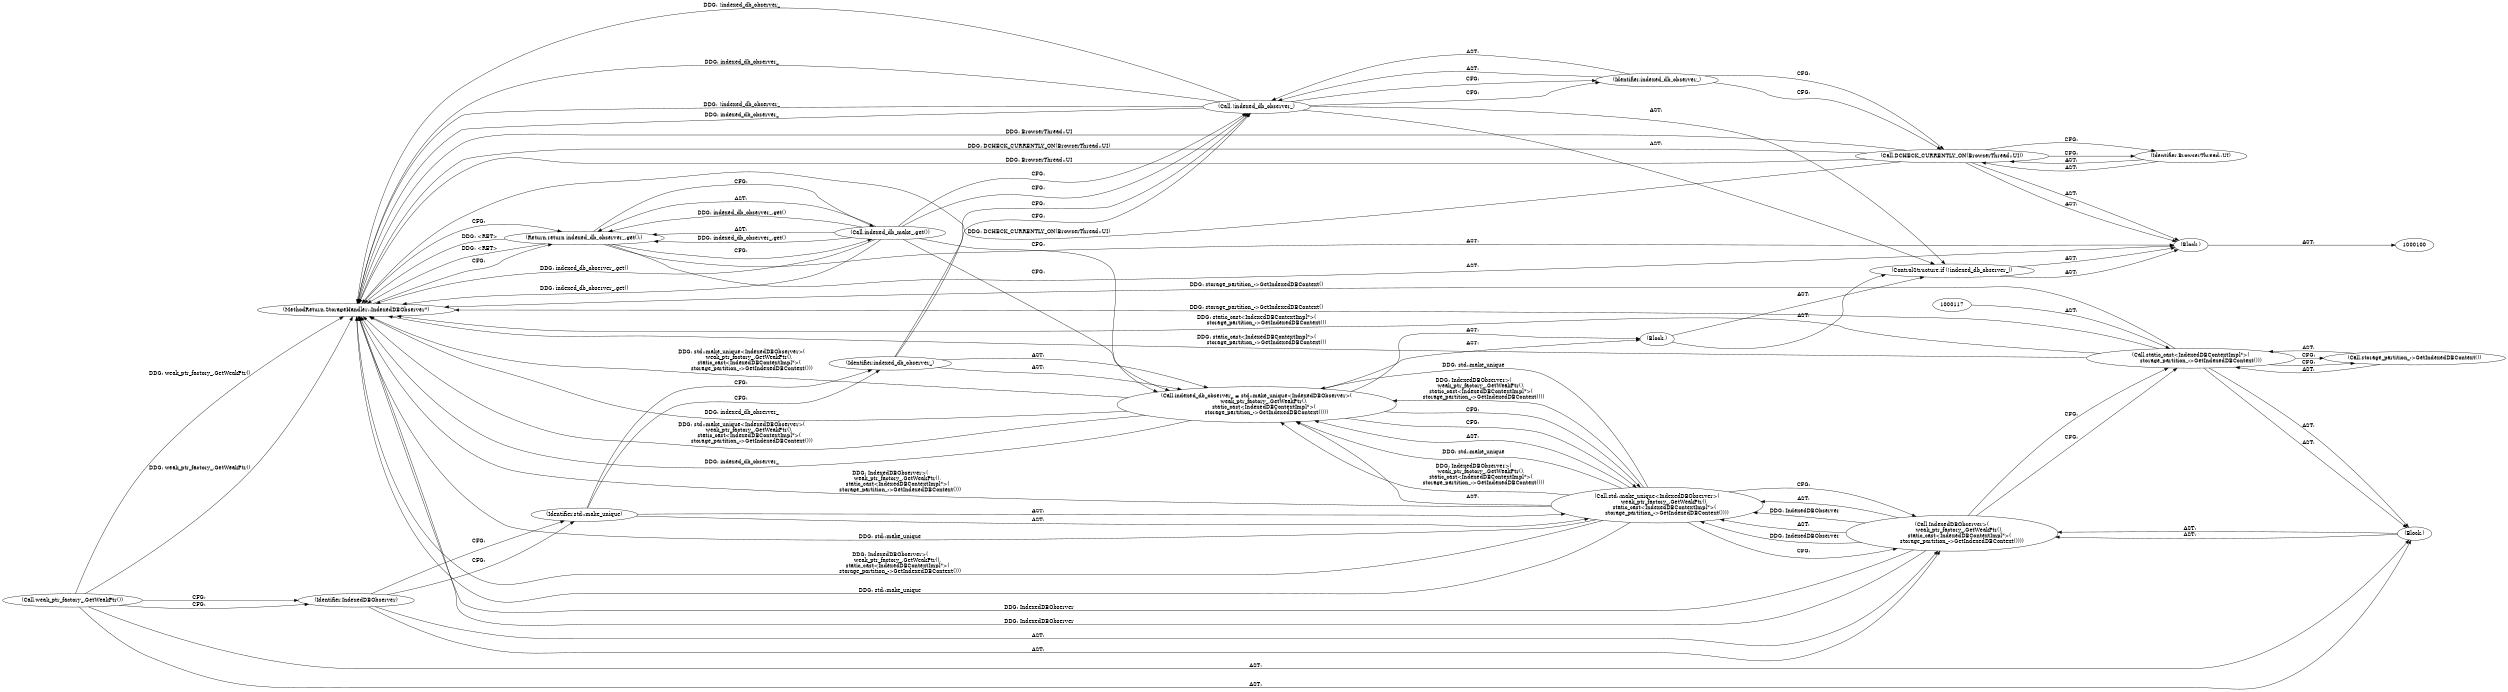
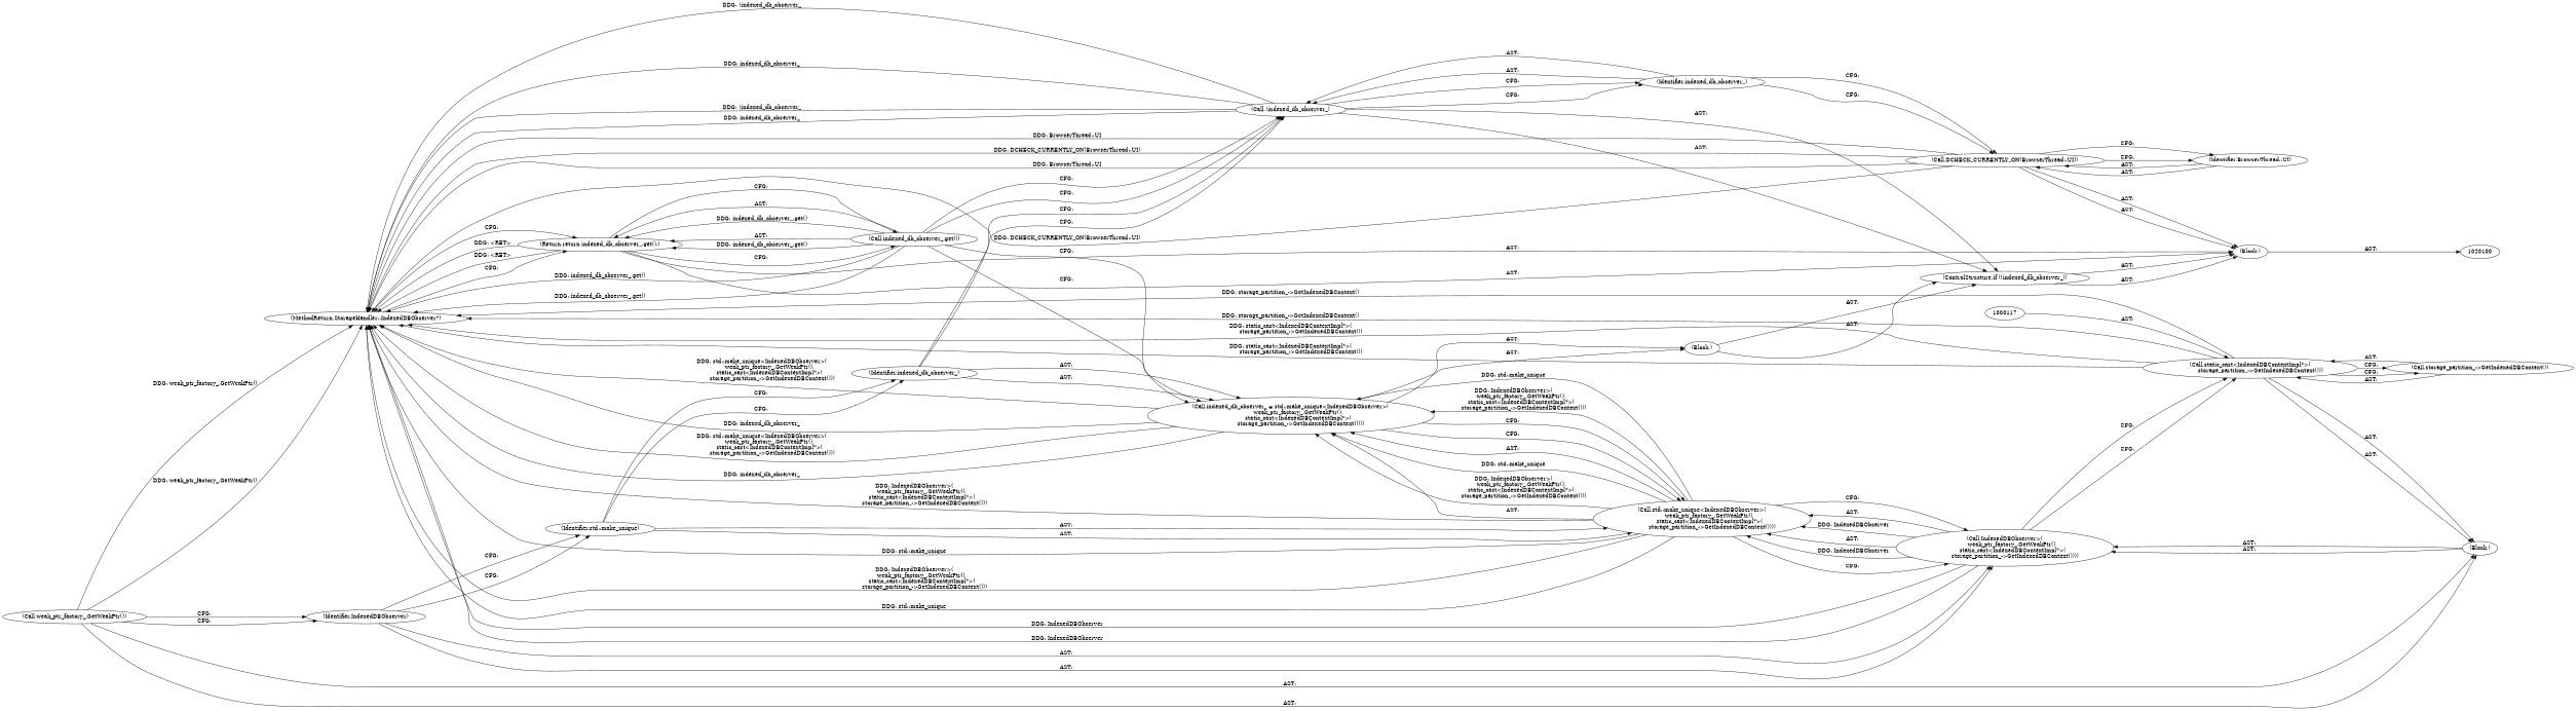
  digraph {
    rankdir=LR
    n1 [label="(MethodReturn,StorageHandler::IndexedDBObserver*)"]
    n2 [label="(Return,return indexed_db_observer_.get();)"]
    n3 [label="(Block,)"]
-   n4 [label="(Call,indexed_db_make_.get())"]
-   1000100
+   n4 [label="(Call,indexed_db_observer_.get())"]
+   1000100 [label=1020100]
    n6 [label="(Call,DCHECK_CURRENTLY_ON(BrowserThread::UI))"]
    n7 [label="(Identifier,BrowserThread::UI)"]
    n8 [label="(ControlStructure,if (!indexed_db_observer_))"]
    n9 [label="(Block,)"]
    n10 [label="(Call,!indexed_db_observer_)"]
    n11 [label="(Identifier,indexed_db_observer_)"]
    n12 [label="(Call,std::make_unique<IndexedDBObserver>(\n         weak_ptr_factory_.GetWeakPtr(),\n         static_cast<IndexedDBContextImpl*>(\n            storage_partition_->GetIndexedDBContext())))"]
    n13 [label="(Call,IndexedDBObserver>(\n         weak_ptr_factory_.GetWeakPtr(),\n         static_cast<IndexedDBContextImpl*>(\n            storage_partition_->GetIndexedDBContext())))"]
    n14 [label="(Call,indexed_db_observer_ = std::make_unique<IndexedDBObserver>(\n         weak_ptr_factory_.GetWeakPtr(),\n         static_cast<IndexedDBContextImpl*>(\n            storage_partition_->GetIndexedDBContext())))"]
    n15 [label="(Call,static_cast<IndexedDBContextImpl*>(\n            storage_partition_->GetIndexedDBContext()))"]
    n16 [label="(Identifier,std::make_unique)"]
    n17 [label="(Identifier,indexed_db_observer_)"]
    n18 [label="(Block,)"]
    n19 [label="(Call,storage_partition_->GetIndexedDBContext())"]
    n20 [label="(Identifier,IndexedDBObserver)"]
    n21 [label="(Call,weak_ptr_factory_.GetWeakPtr())"]
    1000117
    n1 -> n2 [label="CFG: "]
    n1 -> n2 [label="CFG: "]
    n2 -> n1 [label="DDG: <RET>"]
    n2 -> n1 [label="DDG: <RET>"]
    n2 -> n3 [label="AST: "]
    n2 -> n3 [label="AST: "]
    n2 -> n4 [label="CFG: "]
    n2 -> n4 [label="CFG: "]
    n3 -> 1000100 [label="AST: "]
    n4 -> n1 [label="DDG: indexed_db_observer_.get()"]
    n4 -> n1 [label="DDG: indexed_db_observer_.get()"]
    n4 -> n2 [label="AST: "]
    n4 -> n2 [label="DDG: indexed_db_observer_.get()"]
    n4 -> n2 [label="AST: "]
    n4 -> n2 [label="DDG: indexed_db_observer_.get()"]
    n4 -> n10 [label="CFG: "]
    n4 -> n10 [label="CFG: "]
    n4 -> n14 [label="CFG: "]
    n4 -> n14 [label="CFG: "]
    n6 -> n1 [label="DDG: BrowserThread::UI"]
    n6 -> n1 [label="DDG: DCHECK_CURRENTLY_ON(BrowserThread::UI)"]
    n6 -> n1 [label="DDG: BrowserThread::UI"]
    n6 -> n1 [label="DDG: DCHECK_CURRENTLY_ON(BrowserThread::UI)"]
    n6 -> n3 [label="AST: "]
    n6 -> n3 [label="AST: "]
    n6 -> n7 [label="CFG: "]
    n6 -> n7 [label="CFG: "]
    n7 -> n6 [label="AST: "]
    n7 -> n6 [label="AST: "]
    n8 -> n3 [label="AST: "]
    n8 -> n3 [label="AST: "]
    n9 -> n8 [label="AST: "]
    n9 -> n8 [label="AST: "]
    n10 -> n1 [label="DDG: !indexed_db_observer_"]
    n10 -> n1 [label="DDG: indexed_db_observer_"]
    n10 -> n1 [label="DDG: !indexed_db_observer_"]
    n10 -> n1 [label="DDG: indexed_db_observer_"]
    n10 -> n8 [label="AST: "]
    n10 -> n8 [label="AST: "]
    n10 -> n11 [label="CFG: "]
    n10 -> n11 [label="CFG: "]
    n11 -> n6 [label="CFG: "]
    n11 -> n6 [label="CFG: "]
    n11 -> n10 [label="AST: "]
    n11 -> n10 [label="AST: "]
    n12 -> n1 [label="DDG: IndexedDBObserver>(\n         weak_ptr_factory_.GetWeakPtr(),\n         static_cast<IndexedDBContextImpl*>(\n            storage_partition_->GetIndexedDBContext()))"]
    n12 -> n1 [label="DDG: std::make_unique"]
    n12 -> n1 [label="DDG: IndexedDBObserver>(\n         weak_ptr_factory_.GetWeakPtr(),\n         static_cast<IndexedDBContextImpl*>(\n            storage_partition_->GetIndexedDBContext()))"]
    n12 -> n1 [label="DDG: std::make_unique"]
    n12 -> n13 [label="CFG: "]
    n12 -> n13 [label="CFG: "]
    n12 -> n14 [label="AST: "]
    n12 -> n14 [label="DDG: std::make_unique"]
    n12 -> n14 [label="DDG: IndexedDBObserver>(\n         weak_ptr_factory_.GetWeakPtr(),\n         static_cast<IndexedDBContextImpl*>(\n            storage_partition_->GetIndexedDBContext()))"]
    n12 -> n14 [label="AST: "]
    n12 -> n14 [label="DDG: std::make_unique"]
    n12 -> n14 [label="DDG: IndexedDBObserver>(\n         weak_ptr_factory_.GetWeakPtr(),\n         static_cast<IndexedDBContextImpl*>(\n            storage_partition_->GetIndexedDBContext()))"]
    n13 -> n1 [label="DDG: IndexedDBObserver"]
    n13 -> n1 [label="DDG: IndexedDBObserver"]
    n13 -> n12 [label="AST: "]
    n13 -> n12 [label="DDG: IndexedDBObserver"]
    n13 -> n12 [label="AST: "]
    n13 -> n12 [label="DDG: IndexedDBObserver"]
    n13 -> n15 [label="CFG: "]
    n13 -> n15 [label="CFG: "]
    n14 -> n1 [label="DDG: std::make_unique<IndexedDBObserver>(\n         weak_ptr_factory_.GetWeakPtr(),\n         static_cast<IndexedDBContextImpl*>(\n            storage_partition_->GetIndexedDBContext()))"]
    n14 -> n1 [label="DDG: indexed_db_observer_"]
    n14 -> n1 [label="DDG: std::make_unique<IndexedDBObserver>(\n         weak_ptr_factory_.GetWeakPtr(),\n         static_cast<IndexedDBContextImpl*>(\n            storage_partition_->GetIndexedDBContext()))"]
    n14 -> n1 [label="DDG: indexed_db_observer_"]
    n14 -> n9 [label="AST: "]
    n14 -> n9 [label="AST: "]
    n14 -> n12 [label="CFG: "]
    n14 -> n12 [label="CFG: "]
    n15 -> n1 [label="DDG: storage_partition_->GetIndexedDBContext()"]
    n15 -> n1 [label="DDG: static_cast<IndexedDBContextImpl*>(\n            storage_partition_->GetIndexedDBContext())"]
    n15 -> n1 [label="DDG: storage_partition_->GetIndexedDBContext()"]
    n15 -> n1 [label="DDG: static_cast<IndexedDBContextImpl*>(\n            storage_partition_->GetIndexedDBContext())"]
    n15 -> n18 [label="AST: "]
    n15 -> n18 [label="AST: "]
    n15 -> n19 [label="CFG: "]
    n15 -> n19 [label="CFG: "]
    n16 -> n12 [label="AST: "]
    n16 -> n12 [label="AST: "]
    n16 -> n17 [label="CFG: "]
    n16 -> n17 [label="CFG: "]
    n17 -> n10 [label="CFG: "]
    n17 -> n10 [label="CFG: "]
    n17 -> n14 [label="AST: "]
    n17 -> n14 [label="AST: "]
    n18 -> n13 [label="AST: "]
    n18 -> n13 [label="AST: "]
    n19 -> n15 [label="AST: "]
    n19 -> n15 [label="AST: "]
    n20 -> n13 [label="AST: "]
    n20 -> n13 [label="AST: "]
    n20 -> n16 [label="CFG: "]
    n20 -> n16 [label="CFG: "]
    n21 -> n1 [label="DDG: weak_ptr_factory_.GetWeakPtr()"]
    n21 -> n1 [label="DDG: weak_ptr_factory_.GetWeakPtr()"]
    n21 -> n18 [label="AST: "]
    n21 -> n18 [label="AST: "]
    n21 -> n20 [label="CFG: "]
    n21 -> n20 [label="CFG: "]
    1000117 -> n15 [label="AST: "]
  }
